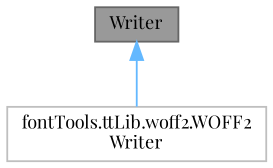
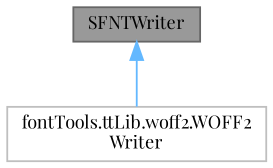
  digraph {
    fontname="Playfair Display"
    node [fontname="Playfair Display" fontsize=10 shape=box style=filled]
-   n1 [color=gray40 fillcolor=grey60 fontcolor=black height=0.2 label=Writer width=0.4]
+   n1 [color=gray40 fillcolor=grey60 fontcolor=black height=0.2 label=SFNTWriter width=0.4]
    n2 [color=grey75 fillcolor=white height=0.2 label="fontTools.ttLib.woff2.WOFF2\lWriter" width=0.4]
    n1 -> n2 [color=steelblue1 dir=back fontname="Playfair Display" fontsize=10 labelfontname=Helvetica labelfontsize=10 style=solid]
  }
